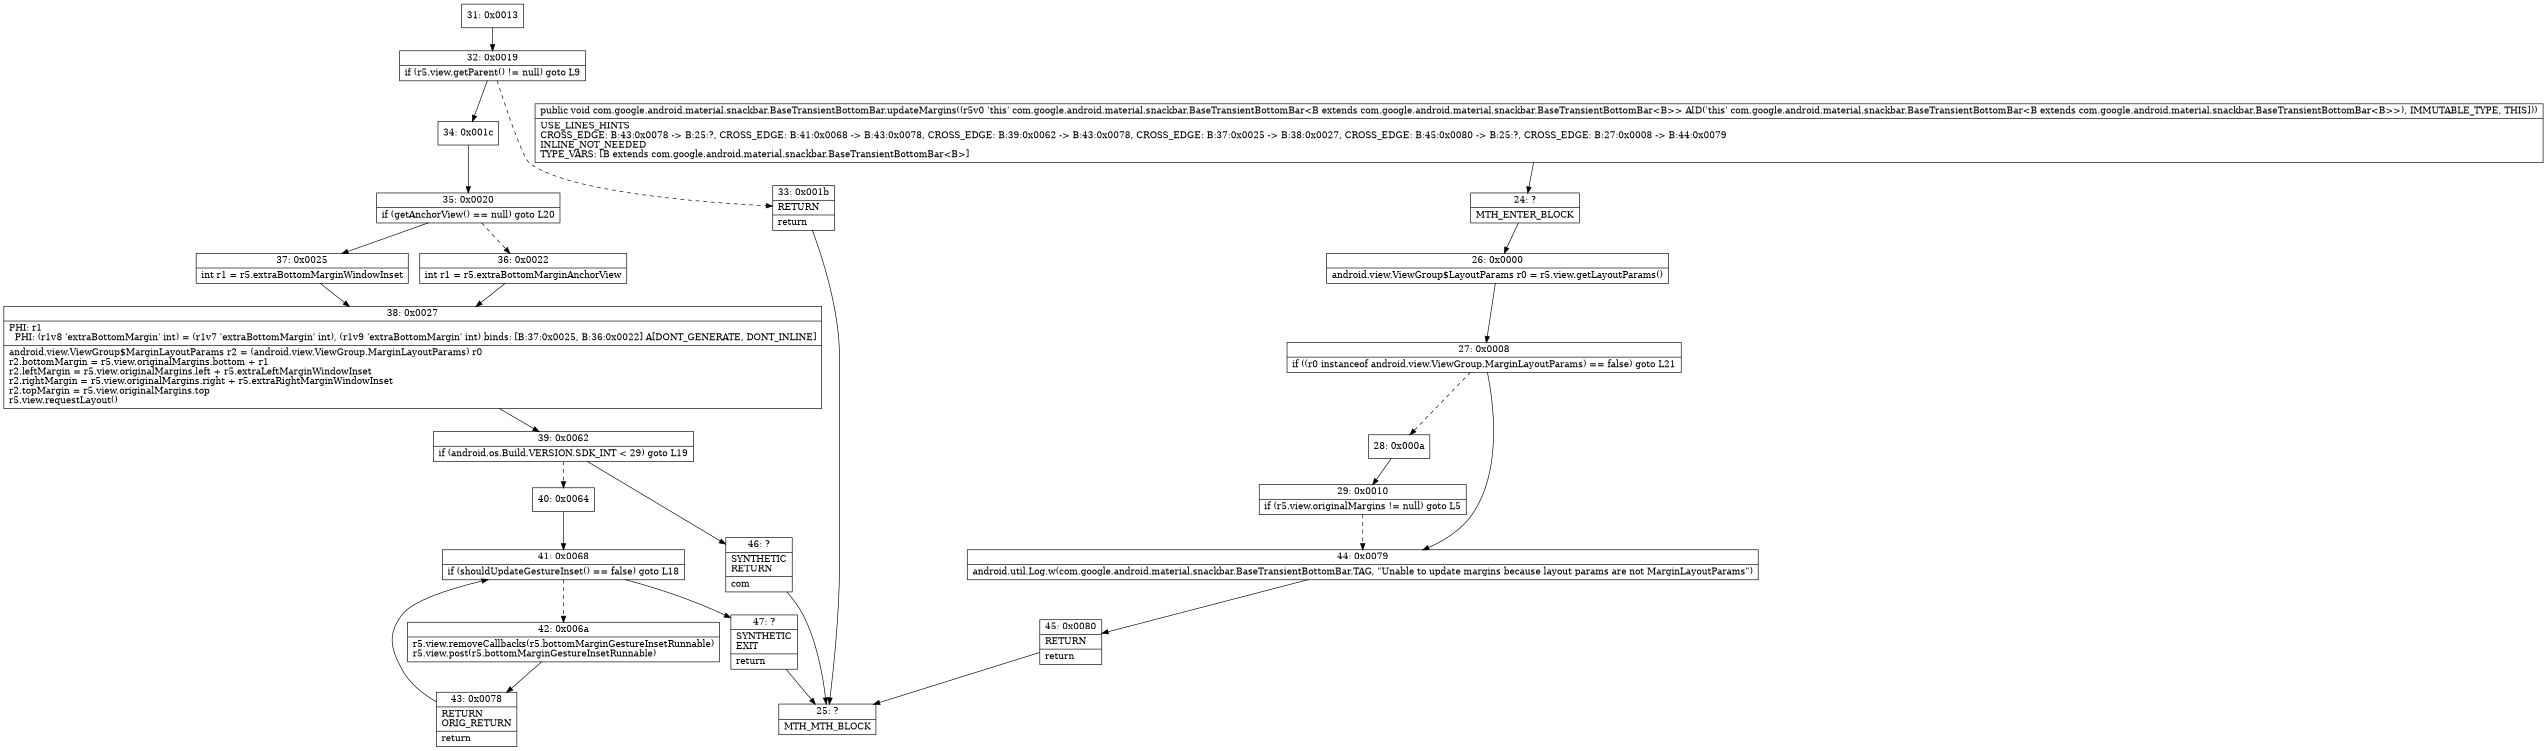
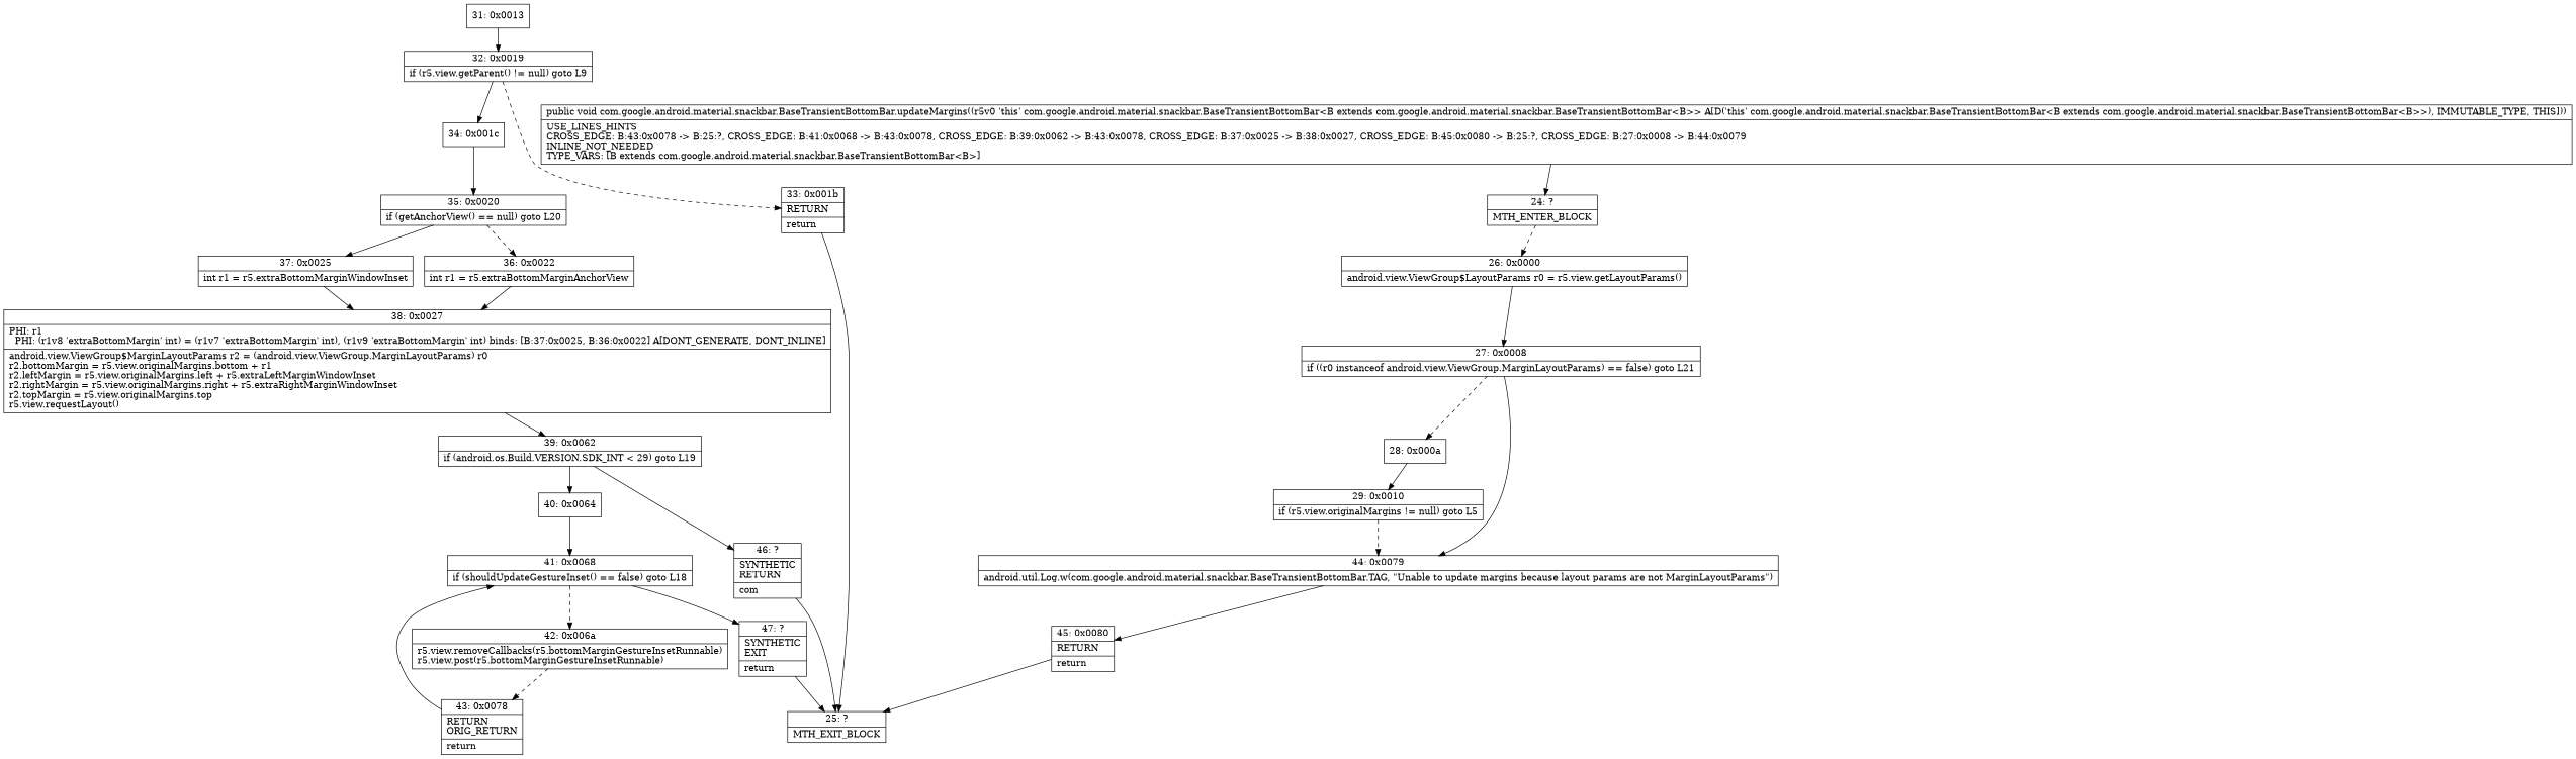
  digraph {
    node [shape=record]
    n1 [label="{24\:\ ?|MTH_ENTER_BLOCK\l}"]
    n2 [label="{26\:\ 0x0000|android.view.ViewGroup$LayoutParams r0 = r5.view.getLayoutParams()\l}"]
    n3 [label="{27\:\ 0x0008|if ((r0 instanceof android.view.ViewGroup.MarginLayoutParams) == false) goto L21\l}"]
    n4 [label="{28\:\ 0x000a}"]
    n5 [label="{44\:\ 0x0079|android.util.Log.w(com.google.android.material.snackbar.BaseTransientBottomBar.TAG, \"Unable to update margins because layout params are not MarginLayoutParams\")\l}"]
    n6 [label="{29\:\ 0x0010|if (r5.view.originalMargins != null) goto L5\l}"]
    n7 [label="{45\:\ 0x0080|RETURN\l|return\l}"]
    n8 [label="{31\:\ 0x0013}"]
    n9 [label="{32\:\ 0x0019|if (r5.view.getParent() != null) goto L9\l}"]
    n10 [label="{33\:\ 0x001b|RETURN\l|return\l}"]
    n11 [label="{34\:\ 0x001c}"]
-   n12 [label="{25\:\ ?|MTH_MTH_BLOCK\l}"]
+   n12 [label="{25\:\ ?|MTH_EXIT_BLOCK\l}"]
    n13 [label="{35\:\ 0x0020|if (getAnchorView() == null) goto L20\l}"]
    n14 [label="{36\:\ 0x0022|int r1 = r5.extraBottomMarginAnchorView\l}"]
    n15 [label="{37\:\ 0x0025|int r1 = r5.extraBottomMarginWindowInset\l}"]
    n16 [label="{38\:\ 0x0027|PHI: r1 \l  PHI: (r1v8 'extraBottomMargin' int) = (r1v7 'extraBottomMargin' int), (r1v9 'extraBottomMargin' int) binds: [B:37:0x0025, B:36:0x0022] A[DONT_GENERATE, DONT_INLINE]\l|android.view.ViewGroup$MarginLayoutParams r2 = (android.view.ViewGroup.MarginLayoutParams) r0\lr2.bottomMargin = r5.view.originalMargins.bottom + r1\lr2.leftMargin = r5.view.originalMargins.left + r5.extraLeftMarginWindowInset\lr2.rightMargin = r5.view.originalMargins.right + r5.extraRightMarginWindowInset\lr2.topMargin = r5.view.originalMargins.top\lr5.view.requestLayout()\l}"]
    n17 [label="{39\:\ 0x0062|if (android.os.Build.VERSION.SDK_INT \< 29) goto L19\l}"]
    n18 [label="{40\:\ 0x0064}"]
    n19 [label="{46\:\ ?|SYNTHETIC\lRETURN\l|com\l}"]
    n20 [label="{41\:\ 0x0068|if (shouldUpdateGestureInset() == false) goto L18\l}"]
    n21 [label="{42\:\ 0x006a|r5.view.removeCallbacks(r5.bottomMarginGestureInsetRunnable)\lr5.view.post(r5.bottomMarginGestureInsetRunnable)\l}"]
    n22 [label="{47\:\ ?|SYNTHETIC\lEXIT\l|return\l}"]
    n23 [label="{43\:\ 0x0078|RETURN\lORIG_RETURN\l|return\l}"]
    n24 [label="{public void com.google.android.material.snackbar.BaseTransientBottomBar.updateMargins((r5v0 'this' com.google.android.material.snackbar.BaseTransientBottomBar\<B extends com.google.android.material.snackbar.BaseTransientBottomBar\<B\>\> A[D('this' com.google.android.material.snackbar.BaseTransientBottomBar\<B extends com.google.android.material.snackbar.BaseTransientBottomBar\<B\>\>), IMMUTABLE_TYPE, THIS]))  | USE_LINES_HINTS\lCROSS_EDGE: B:43:0x0078 \-\> B:25:?, CROSS_EDGE: B:41:0x0068 \-\> B:43:0x0078, CROSS_EDGE: B:39:0x0062 \-\> B:43:0x0078, CROSS_EDGE: B:37:0x0025 \-\> B:38:0x0027, CROSS_EDGE: B:45:0x0080 \-\> B:25:?, CROSS_EDGE: B:27:0x0008 \-\> B:44:0x0079\lINLINE_NOT_NEEDED\lTYPE_VARS: [B extends com.google.android.material.snackbar.BaseTransientBottomBar\<B\>]\l}"]
-   n1 -> n2
+   n1 -> n2 [style=dashed]
    n2 -> n3
    n3 -> n4 [style=dashed]
    n3 -> n5
    n4 -> n6
    n5 -> n7
    n6 -> n5 [style=dashed]
    n7 -> n12
    n8 -> n9
    n9 -> n10 [style=dashed]
    n9 -> n11
    n10 -> n12
    n11 -> n13
    n13 -> n14 [style=dashed]
    n13 -> n15
    n14 -> n16
    n15 -> n16
    n16 -> n17
-   n17 -> n18 [style=dashed]
+   n17 -> n18 [style=solid]
    n17 -> n19
    n18 -> n20
    n19 -> n12
    n20 -> n21 [style=dashed]
    n20 -> n22
-   n21 -> n23
+   n21 -> n23 [style=dashed]
    n22 -> n12
    n23 -> n20
    n24 -> n1
  }
